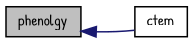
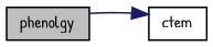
  digraph {
    rankdir=LR
    fontname="Patrick Hand"
    node [color=black fontname="Patrick Hand" fontsize=10 shape=record style=filled]
    n1 [fillcolor=grey75 fontcolor=black height=0.2 label=phenolgy width=0.4]
    n2 [fillcolor=white height=0.2 label=ctem width=0.4]
-   n1 -> n2 [color=midnightblue dir=back fontname="Patrick Hand" fontsize=10 labelfontname=Helvetica labelfontsize=10 style=solid]
+   n2 -> n1 [color=midnightblue dir=back fontname="Patrick Hand" fontsize=10 labelfontname=Helvetica labelfontsize=10 style=solid]
  }
